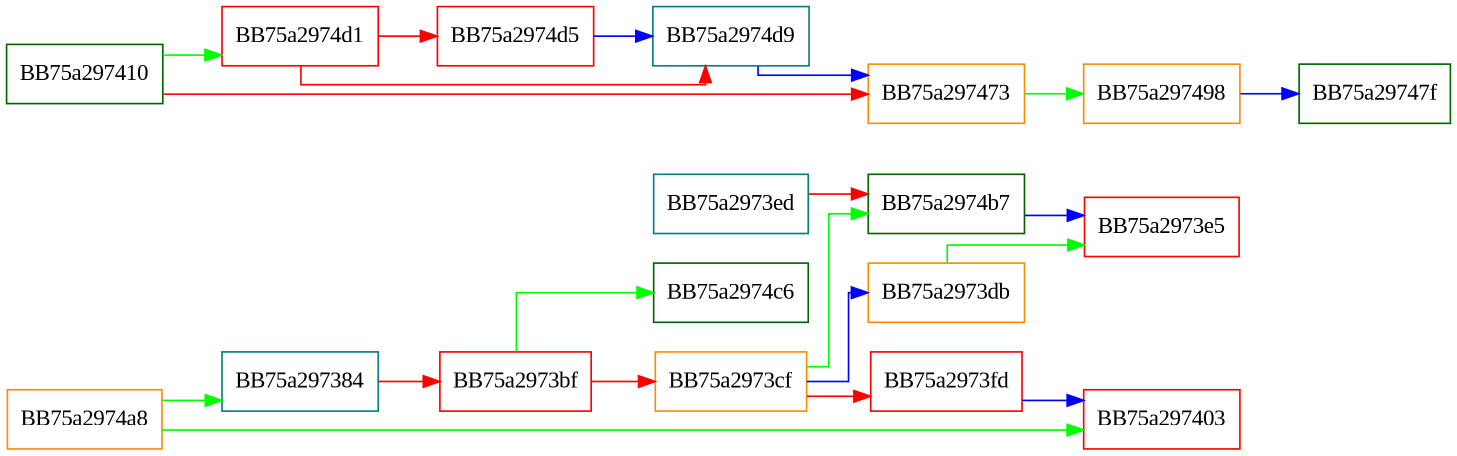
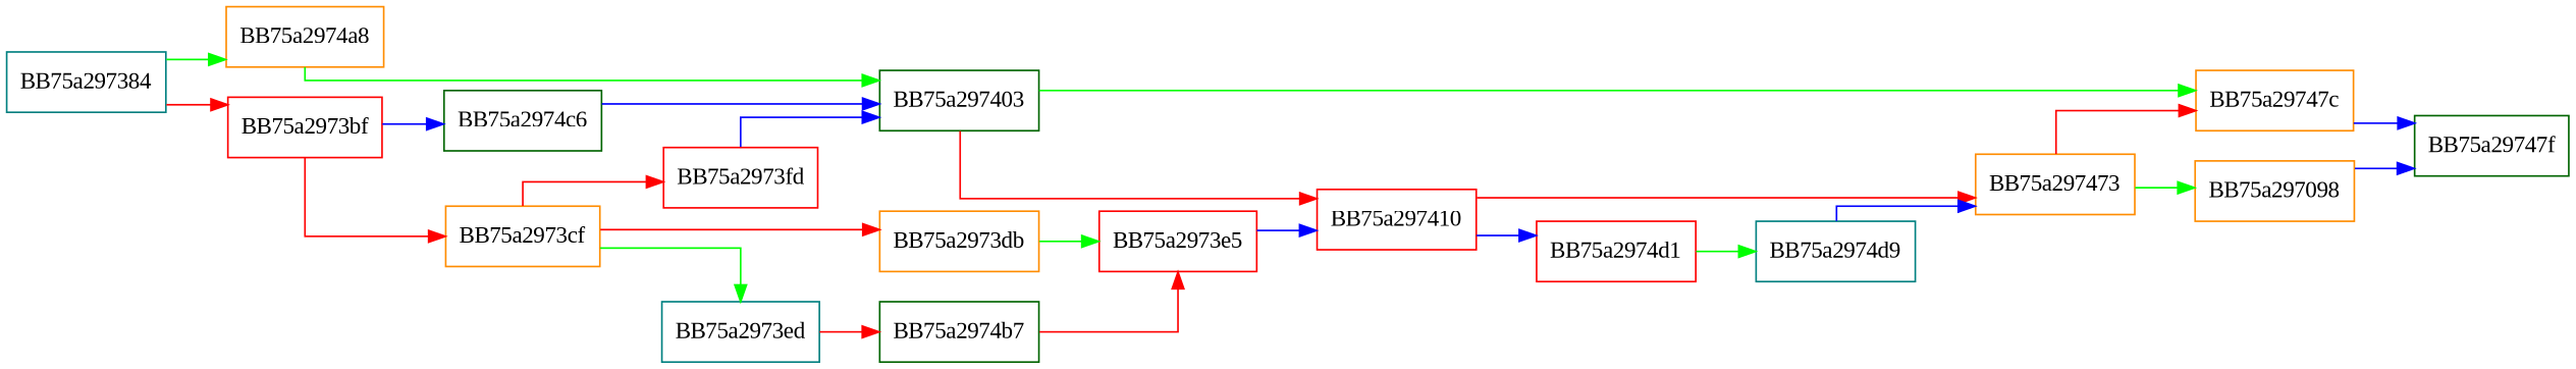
  digraph {
    fontname="Liberation Serif"
    rankdir=LR
    splines=ortho
    node [color=red fontname="Liberation Serif" shape=box]
    edge [color=green fontname="Liberation Serif"]
    BB75a297384 [color=teal]
    BB75a2974a8 [color=darkorange]
    BB75a2973bf
-   BB75a297403
+   BB75a297403 [color=darkgreen]
    BB75a2974c6 [color=darkgreen]
    BB75a2973cf [color=darkorange]
-   BB75a297410 [color=darkgreen]
+   BB75a297410
+   BB75a29747c [color=darkorange]
    BB75a2973ed [color=teal]
    BB75a2973db [color=darkorange]
    BB75a2973fd
    BB75a2974b7 [color=darkgreen]
    BB75a2973e5
    BB75a2974d1
    BB75a297473 [color=darkorange]
    BB75a2974d9 [color=teal]
-   BB75a2974d5
-   BB75a297498 [color=darkorange]
+   BB75a297498 [color=darkorange label=BB75a297098]
    BB75a29747f [color=darkgreen]
-   BB75a2974a8 -> BB75a297384
+   BB75a297384 -> BB75a2974a8
    BB75a297384 -> BB75a2973bf [color=red]
    BB75a2974a8 -> BB75a297403
-   BB75a2973bf -> BB75a2974c6
+   BB75a2973bf -> BB75a2974c6 [color=blue]
    BB75a2973bf -> BB75a2973cf [color=red]
-   BB75a2973cf -> BB75a2974b7
-   BB75a2973cf -> BB75a2973db [color=blue]
+   BB75a297403 -> BB75a297410 [color=red]
+   BB75a297403 -> BB75a29747c
+   BB75a2974c6 -> BB75a297403 [color=blue]
+   BB75a2973cf -> BB75a2973ed
+   BB75a2973cf -> BB75a2973db [color=red]
    BB75a2973cf -> BB75a2973fd [color=red]
-   BB75a297410 -> BB75a2974d1
+   BB75a297410 -> BB75a2974d1 [color=blue]
    BB75a297410 -> BB75a297473 [color=red]
+   BB75a29747c -> BB75a29747f [color=blue]
    BB75a2973ed -> BB75a2974b7 [color=red]
    BB75a2973db -> BB75a2973e5
    BB75a2973fd -> BB75a297403 [color=blue]
-   BB75a2974b7 -> BB75a2973e5 [color=blue]
-   BB75a2974d1 -> BB75a2974d9 [color=red]
-   BB75a2974d1 -> BB75a2974d5 [color=red]
+   BB75a2974b7 -> BB75a2973e5 [color=red]
+   BB75a2973e5 -> BB75a297410 [color=blue]
+   BB75a2974d1 -> BB75a2974d9
+   BB75a297473 -> BB75a29747c [color=red]
    BB75a297473 -> BB75a297498
    BB75a2974d9 -> BB75a297473 [color=blue]
-   BB75a2974d5 -> BB75a2974d9 [color=blue]
    BB75a297498 -> BB75a29747f [color=blue]
  }
